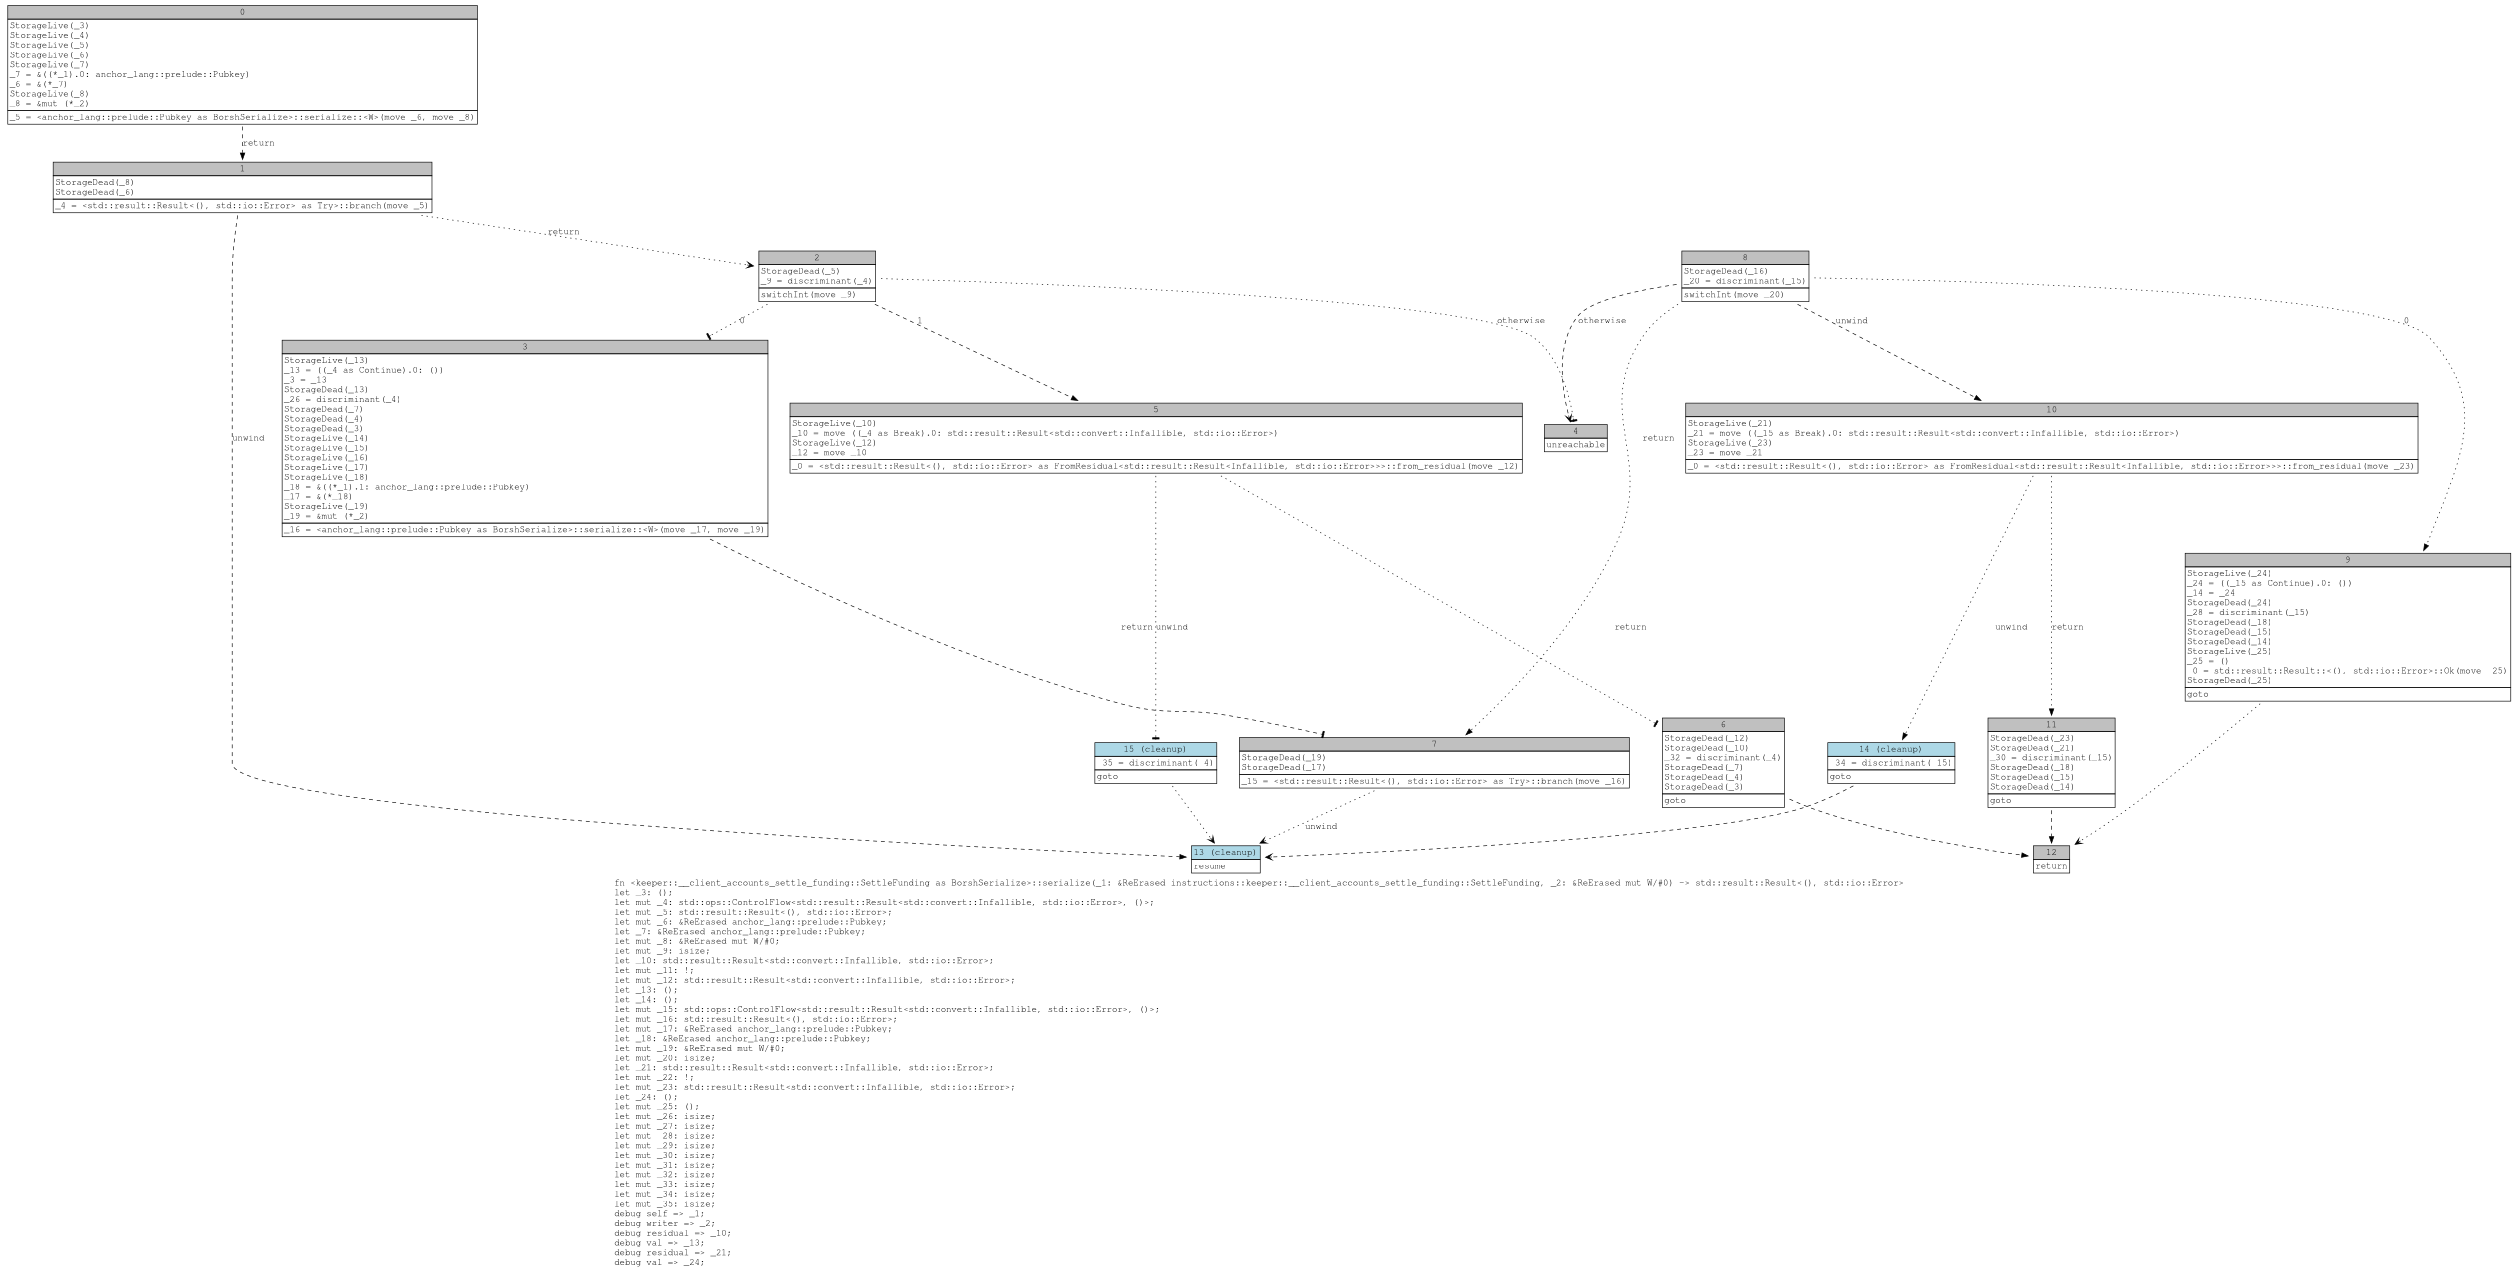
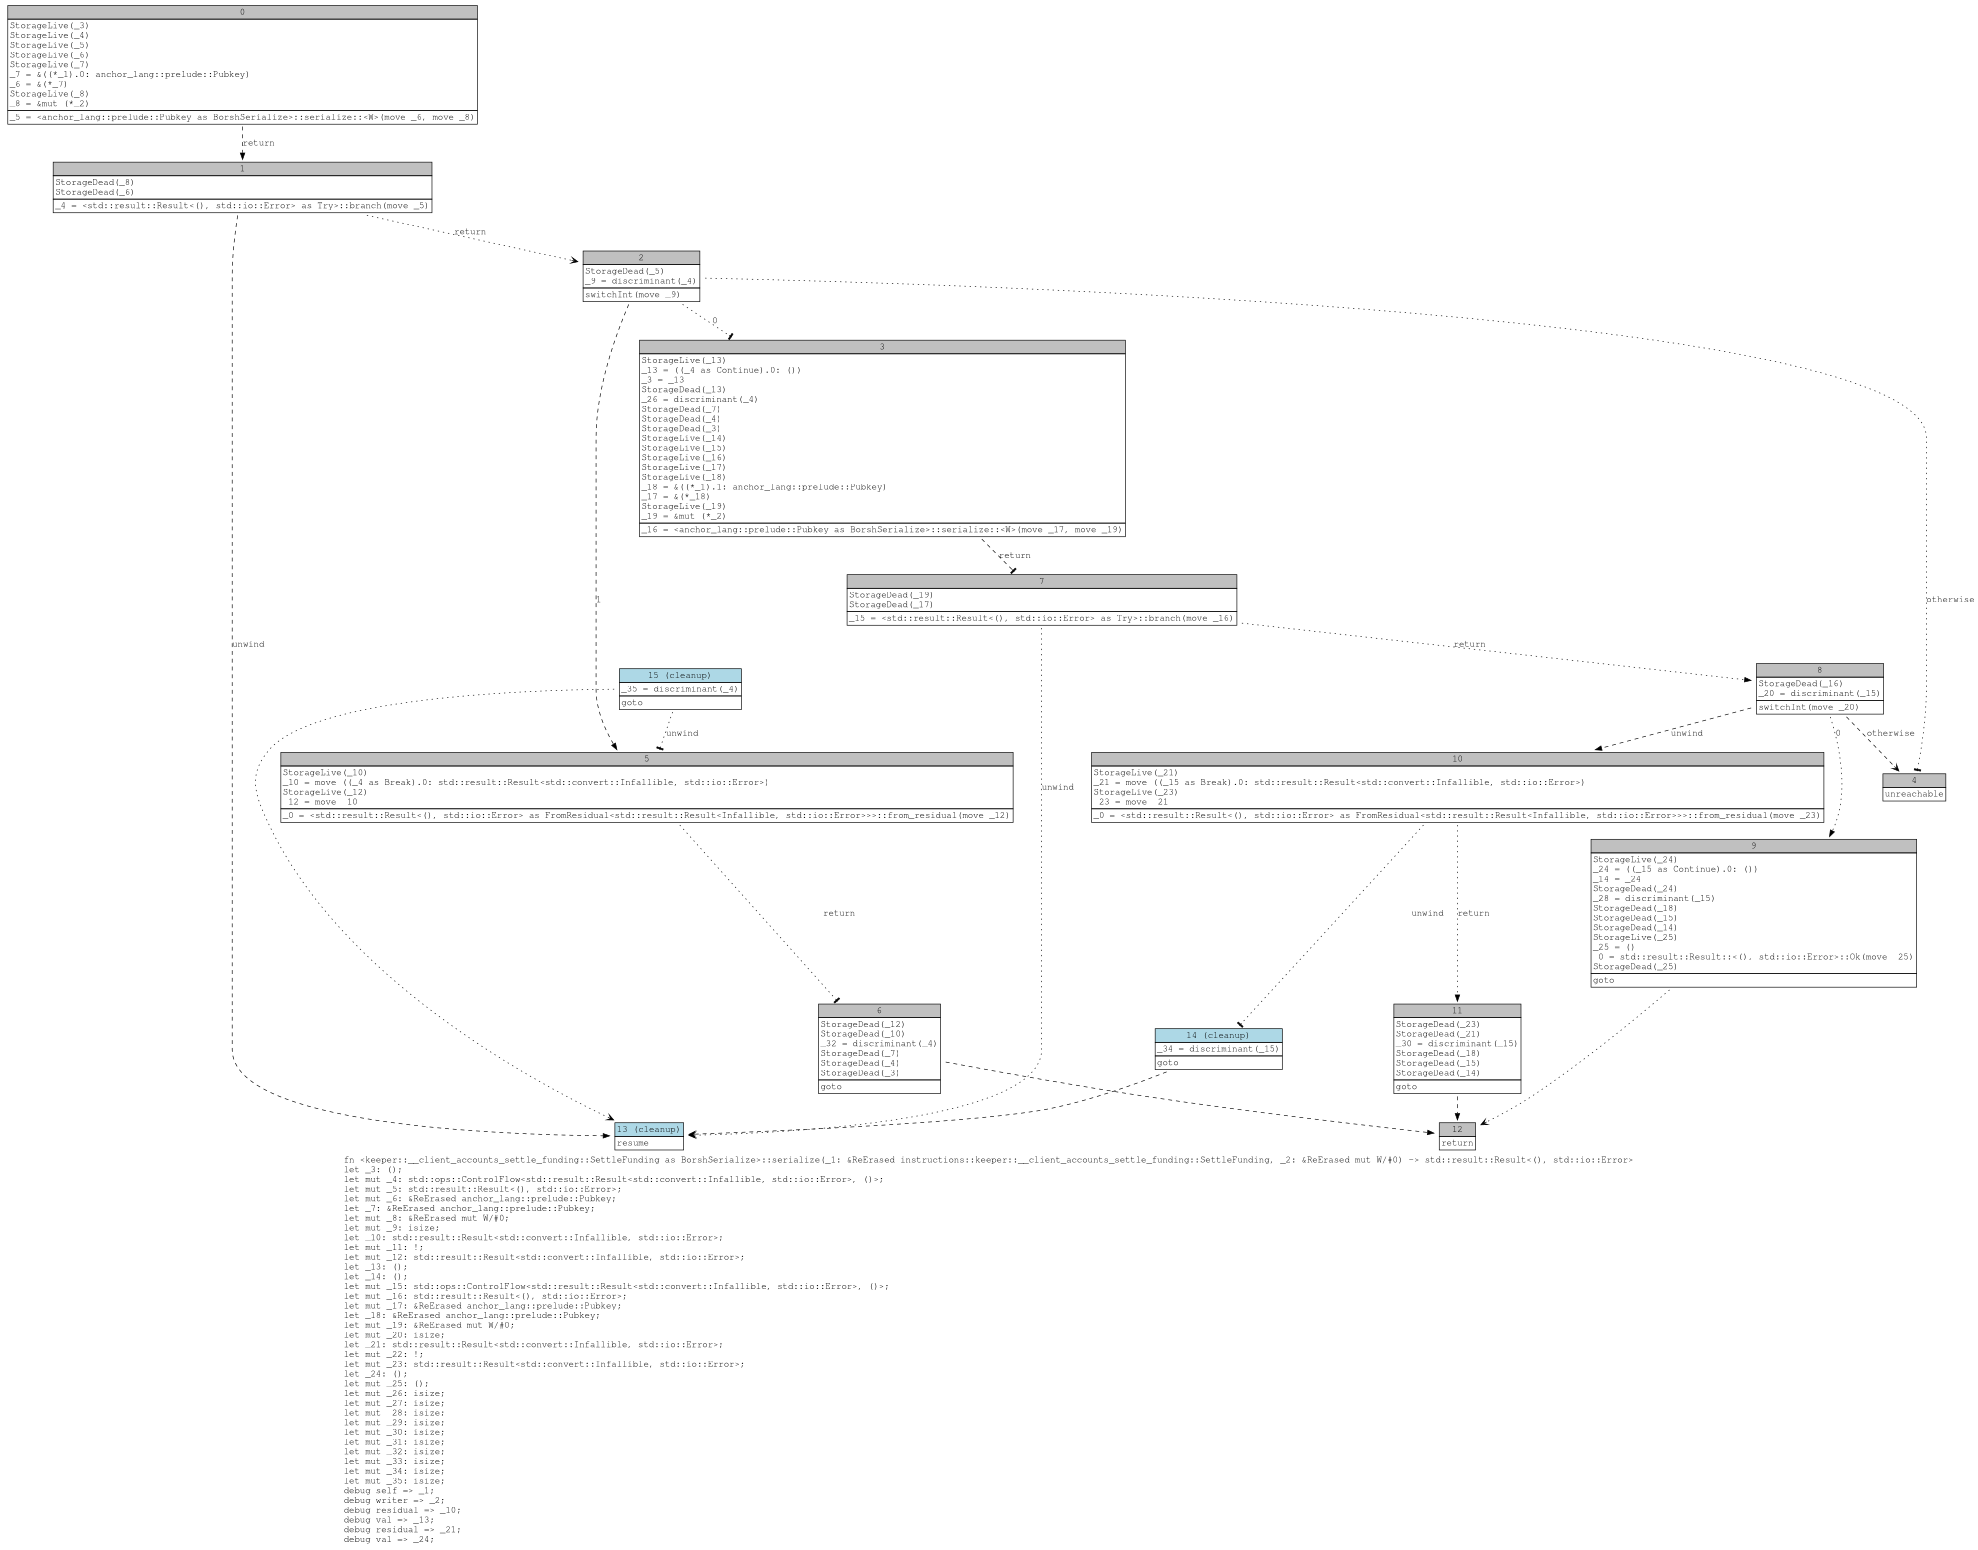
  digraph {
    fontname="Courier, monospace"
    label=<fn &lt;keeper::__client_accounts_settle_funding::SettleFunding as BorshSerialize&gt;::serialize(_1: &amp;ReErased instructions::keeper::__client_accounts_settle_funding::SettleFunding, _2: &amp;ReErased mut W/#0) -&gt; std::result::Result&lt;(), std::io::Error&gt;<br align="left"/>let _3: ();<br align="left"/>let mut _4: std::ops::ControlFlow&lt;std::result::Result&lt;std::convert::Infallible, std::io::Error&gt;, ()&gt;;<br align="left"/>let mut _5: std::result::Result&lt;(), std::io::Error&gt;;<br align="left"/>let mut _6: &amp;ReErased anchor_lang::prelude::Pubkey;<br align="left"/>let _7: &amp;ReErased anchor_lang::prelude::Pubkey;<br align="left"/>let mut _8: &amp;ReErased mut W/#0;<br align="left"/>let mut _9: isize;<br align="left"/>let _10: std::result::Result&lt;std::convert::Infallible, std::io::Error&gt;;<br align="left"/>let mut _11: !;<br align="left"/>let mut _12: std::result::Result&lt;std::convert::Infallible, std::io::Error&gt;;<br align="left"/>let _13: ();<br align="left"/>let _14: ();<br align="left"/>let mut _15: std::ops::ControlFlow&lt;std::result::Result&lt;std::convert::Infallible, std::io::Error&gt;, ()&gt;;<br align="left"/>let mut _16: std::result::Result&lt;(), std::io::Error&gt;;<br align="left"/>let mut _17: &amp;ReErased anchor_lang::prelude::Pubkey;<br align="left"/>let _18: &amp;ReErased anchor_lang::prelude::Pubkey;<br align="left"/>let mut _19: &amp;ReErased mut W/#0;<br align="left"/>let mut _20: isize;<br align="left"/>let _21: std::result::Result&lt;std::convert::Infallible, std::io::Error&gt;;<br align="left"/>let mut _22: !;<br align="left"/>let mut _23: std::result::Result&lt;std::convert::Infallible, std::io::Error&gt;;<br align="left"/>let _24: ();<br align="left"/>let mut _25: ();<br align="left"/>let mut _26: isize;<br align="left"/>let mut _27: isize;<br align="left"/>let mut _28: isize;<br align="left"/>let mut _29: isize;<br align="left"/>let mut _30: isize;<br align="left"/>let mut _31: isize;<br align="left"/>let mut _32: isize;<br align="left"/>let mut _33: isize;<br align="left"/>let mut _34: isize;<br align="left"/>let mut _35: isize;<br align="left"/>debug self =&gt; _1;<br align="left"/>debug writer =&gt; _2;<br align="left"/>debug residual =&gt; _10;<br align="left"/>debug val =&gt; _13;<br align="left"/>debug residual =&gt; _21;<br align="left"/>debug val =&gt; _24;<br align="left"/>>
    node [fontname="Courier, monospace" shape=none]
    edge [arrowhead=normal fontname="Courier, monospace" style=dotted]
    n1 [label=<<table border="0" cellborder="1" cellspacing="0"><tr><td bgcolor="gray" align="center" colspan="1">0</td></tr><tr><td align="left" balign="left">StorageLive(_3)<br/>StorageLive(_4)<br/>StorageLive(_5)<br/>StorageLive(_6)<br/>StorageLive(_7)<br/>_7 = &amp;((*_1).0: anchor_lang::prelude::Pubkey)<br/>_6 = &amp;(*_7)<br/>StorageLive(_8)<br/>_8 = &amp;mut (*_2)<br/></td></tr><tr><td align="left">_5 = &lt;anchor_lang::prelude::Pubkey as BorshSerialize&gt;::serialize::&lt;W&gt;(move _6, move _8)</td></tr></table>>]
    n2 [label=<<table border="0" cellborder="1" cellspacing="0"><tr><td bgcolor="gray" align="center" colspan="1">1</td></tr><tr><td align="left" balign="left">StorageDead(_8)<br/>StorageDead(_6)<br/></td></tr><tr><td align="left">_4 = &lt;std::result::Result&lt;(), std::io::Error&gt; as Try&gt;::branch(move _5)</td></tr></table>>]
    n3 [label=<<table border="0" cellborder="1" cellspacing="0"><tr><td bgcolor="gray" align="center" colspan="1">2</td></tr><tr><td align="left" balign="left">StorageDead(_5)<br/>_9 = discriminant(_4)<br/></td></tr><tr><td align="left">switchInt(move _9)</td></tr></table>>]
    n4 [label=<<table border="0" cellborder="1" cellspacing="0"><tr><td bgcolor="lightblue" align="center" colspan="1">13 (cleanup)</td></tr><tr><td align="left">resume</td></tr></table>>]
    n5 [label=<<table border="0" cellborder="1" cellspacing="0"><tr><td bgcolor="gray" align="center" colspan="1">3</td></tr><tr><td align="left" balign="left">StorageLive(_13)<br/>_13 = ((_4 as Continue).0: ())<br/>_3 = _13<br/>StorageDead(_13)<br/>_26 = discriminant(_4)<br/>StorageDead(_7)<br/>StorageDead(_4)<br/>StorageDead(_3)<br/>StorageLive(_14)<br/>StorageLive(_15)<br/>StorageLive(_16)<br/>StorageLive(_17)<br/>StorageLive(_18)<br/>_18 = &amp;((*_1).1: anchor_lang::prelude::Pubkey)<br/>_17 = &amp;(*_18)<br/>StorageLive(_19)<br/>_19 = &amp;mut (*_2)<br/></td></tr><tr><td align="left">_16 = &lt;anchor_lang::prelude::Pubkey as BorshSerialize&gt;::serialize::&lt;W&gt;(move _17, move _19)</td></tr></table>>]
    n6 [label=<<table border="0" cellborder="1" cellspacing="0"><tr><td bgcolor="gray" align="center" colspan="1">4</td></tr><tr><td align="left">unreachable</td></tr></table>>]
    n7 [label=<<table border="0" cellborder="1" cellspacing="0"><tr><td bgcolor="gray" align="center" colspan="1">5</td></tr><tr><td align="left" balign="left">StorageLive(_10)<br/>_10 = move ((_4 as Break).0: std::result::Result&lt;std::convert::Infallible, std::io::Error&gt;)<br/>StorageLive(_12)<br/>_12 = move _10<br/></td></tr><tr><td align="left">_0 = &lt;std::result::Result&lt;(), std::io::Error&gt; as FromResidual&lt;std::result::Result&lt;Infallible, std::io::Error&gt;&gt;&gt;::from_residual(move _12)</td></tr></table>>]
    n8 [label=<<table border="0" cellborder="1" cellspacing="0"><tr><td bgcolor="gray" align="center" colspan="1">7</td></tr><tr><td align="left" balign="left">StorageDead(_19)<br/>StorageDead(_17)<br/></td></tr><tr><td align="left">_15 = &lt;std::result::Result&lt;(), std::io::Error&gt; as Try&gt;::branch(move _16)</td></tr></table>>]
    n9 [label=<<table border="0" cellborder="1" cellspacing="0"><tr><td bgcolor="gray" align="center" colspan="1">6</td></tr><tr><td align="left" balign="left">StorageDead(_12)<br/>StorageDead(_10)<br/>_32 = discriminant(_4)<br/>StorageDead(_7)<br/>StorageDead(_4)<br/>StorageDead(_3)<br/></td></tr><tr><td align="left">goto</td></tr></table>>]
    n10 [label=<<table border="0" cellborder="1" cellspacing="0"><tr><td bgcolor="lightblue" align="center" colspan="1">15 (cleanup)</td></tr><tr><td align="left" balign="left">_35 = discriminant(_4)<br/></td></tr><tr><td align="left">goto</td></tr></table>>]
    n11 [label=<<table border="0" cellborder="1" cellspacing="0"><tr><td bgcolor="gray" align="center" colspan="1">8</td></tr><tr><td align="left" balign="left">StorageDead(_16)<br/>_20 = discriminant(_15)<br/></td></tr><tr><td align="left">switchInt(move _20)</td></tr></table>>]
    n12 [label=<<table border="0" cellborder="1" cellspacing="0"><tr><td bgcolor="gray" align="center" colspan="1">12</td></tr><tr><td align="left">return</td></tr></table>>]
    n13 [label=<<table border="0" cellborder="1" cellspacing="0"><tr><td bgcolor="gray" align="center" colspan="1">9</td></tr><tr><td align="left" balign="left">StorageLive(_24)<br/>_24 = ((_15 as Continue).0: ())<br/>_14 = _24<br/>StorageDead(_24)<br/>_28 = discriminant(_15)<br/>StorageDead(_18)<br/>StorageDead(_15)<br/>StorageDead(_14)<br/>StorageLive(_25)<br/>_25 = ()<br/>_0 = std::result::Result::&lt;(), std::io::Error&gt;::Ok(move _25)<br/>StorageDead(_25)<br/></td></tr><tr><td align="left">goto</td></tr></table>>]
    n14 [label=<<table border="0" cellborder="1" cellspacing="0"><tr><td bgcolor="gray" align="center" colspan="1">10</td></tr><tr><td align="left" balign="left">StorageLive(_21)<br/>_21 = move ((_15 as Break).0: std::result::Result&lt;std::convert::Infallible, std::io::Error&gt;)<br/>StorageLive(_23)<br/>_23 = move _21<br/></td></tr><tr><td align="left">_0 = &lt;std::result::Result&lt;(), std::io::Error&gt; as FromResidual&lt;std::result::Result&lt;Infallible, std::io::Error&gt;&gt;&gt;::from_residual(move _23)</td></tr></table>>]
    n15 [label=<<table border="0" cellborder="1" cellspacing="0"><tr><td bgcolor="gray" align="center" colspan="1">11</td></tr><tr><td align="left" balign="left">StorageDead(_23)<br/>StorageDead(_21)<br/>_30 = discriminant(_15)<br/>StorageDead(_18)<br/>StorageDead(_15)<br/>StorageDead(_14)<br/></td></tr><tr><td align="left">goto</td></tr></table>>]
    n16 [label=<<table border="0" cellborder="1" cellspacing="0"><tr><td bgcolor="lightblue" align="center" colspan="1">14 (cleanup)</td></tr><tr><td align="left" balign="left">_34 = discriminant(_15)<br/></td></tr><tr><td align="left">goto</td></tr></table>>]
    n1 -> n2 [label=return style=dashed]
    n2 -> n3 [arrowhead=vee label=return]
    n2 -> n4 [label=unwind style=dashed]
    n3 -> n5 [arrowhead=tee label=0]
    n3 -> n6 [arrowhead=tee label=otherwise]
    n3 -> n7 [label=1 style=dashed]
    n5 -> n8 [arrowhead=tee label=return style=dashed]
    n7 -> n9 [arrowhead=tee label=return]
-   n7 -> n10 [arrowhead=tee label=unwind]
+   n10 -> n7 [arrowhead=tee label=unwind]
    n8 -> n4 [arrowhead=vee label=unwind]
-   n11 -> n8 [label=return]
+   n8 -> n11 [label=return]
    n9 -> n12 [style=dashed]
    n10 -> n4 [arrowhead=vee]
    n11 -> n6 [arrowhead=vee label=otherwise style=dashed]
    n11 -> n13 [label=0]
    n11 -> n14 [label=unwind style=dashed]
    n13 -> n12 [arrowhead=vee]
    n14 -> n15 [label=return]
-   n14 -> n16 [label=unwind]
+   n14 -> n16 [arrowhead=tee label=unwind]
    n15 -> n12 [style=dashed]
    n16 -> n4 [arrowhead=vee style=dashed]
  }
